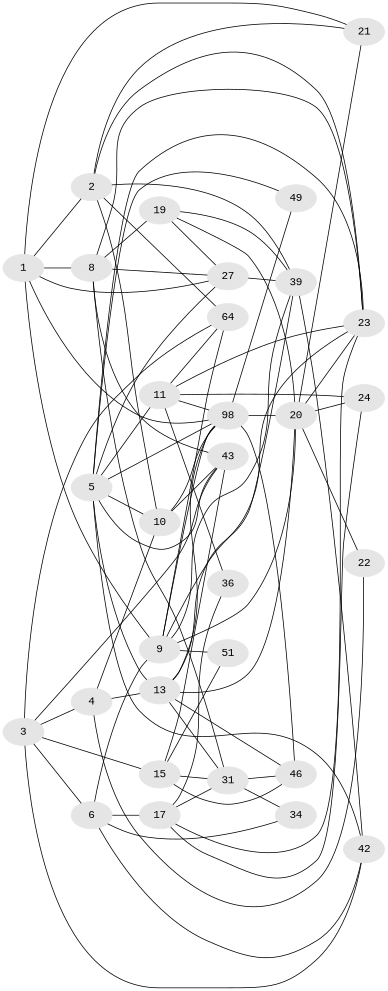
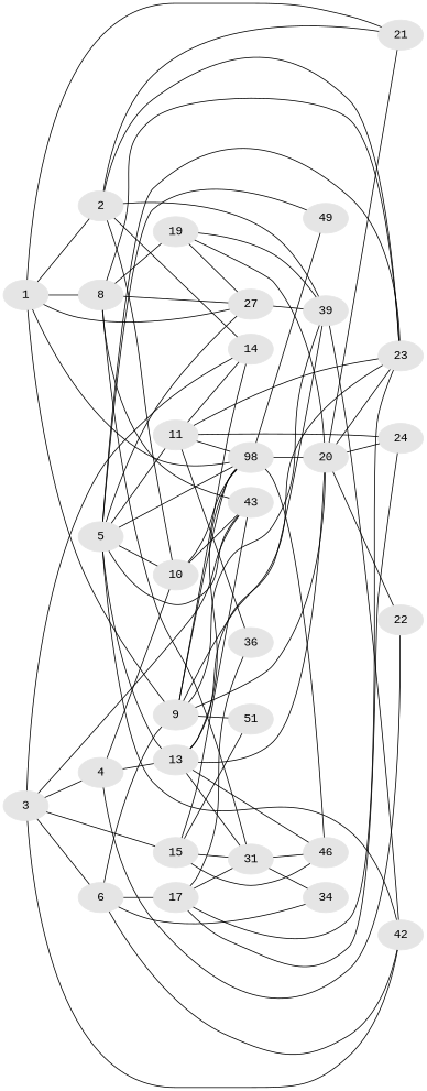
  graph {
    fontname="Liberation Mono"
    rankdir=LR
    node [color=gray90 fontname="Liberation Mono" style=filled]
    edge [fontname="Liberation Mono"]
    1 [super="+16"]
    2 [super="+29"]
    8 [super="+12"]
    9 [super="+44"]
    n5 [label=98 super="+25"]
    21
    27 [super="+37"]
    10 [super="+30"]
-   14 [super="+45" label=64]
+   14 [super="+45"]
    23 [super="+33"]
    39 [super="+47"]
    43 [super="+53"]
    31 [super="+52"]
    19
    20 [super="+26"]
    51
    49
    46
    42
    3 [super="+32"]
    4
    6 [super="+48"]
    15
    13 [super="+38"]
    22
    17 [super="+41"]
    34
    5 [super="+35"]
    11 [super="+40"]
    24 [super="+50"]
    36
    1 -- 2
    1 -- 8 [weight=2]
    1 -- 9
    1 -- n5
    1 -- 21
    1 -- 27
    2 -- 21
    2 -- 10
    2 -- 14
    2 -- 23
    2 -- 39
    8 -- 27
    8 -- 23
    8 -- 43
    8 -- 31 [weight=2]
    8 -- 19
    9 -- n5
    9 -- 14
    9 -- 23
    9 -- 39
    9 -- 20
    9 -- 51
    n5 -- 20
    n5 -- 49
    n5 -- 46
    27 -- 39
    10 -- n5
    10 -- 43
    39 -- 42
    31 -- 46
    31 -- 34
    19 -- 27
    19 -- 39
    19 -- 20
    20 -- 21
    20 -- 23
    20 -- 22
    20 -- 24
    3 -- 14
    3 -- 43
    3 -- 42
    3 -- 4
    3 -- 6
    3 -- 15
    4 -- 10
    4 -- 13
    4 -- 22
    6 -- 9
    6 -- 42
    6 -- 17
    6 -- 34
    15 -- 43
    15 -- 31
    15 -- 51
    15 -- 46
    13 -- n5
    13 -- 39
    13 -- 31
    13 -- 20
    13 -- 46
    17 -- 23
    17 -- 31
    17 -- 24
    17 -- 36
    5 -- n5
    5 -- 27
    5 -- 10
    5 -- 23
    5 -- 43
    5 -- 49
    5 -- 42
    5 -- 13
    5 -- 11
    11 -- n5
    11 -- 14
    11 -- 23
    11 -- 24 [weight=2]
    11 -- 36
  }
